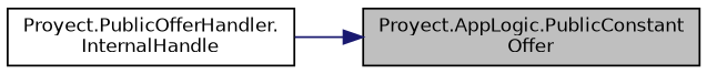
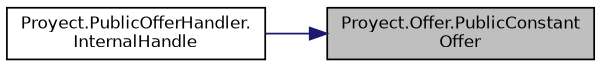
  digraph {
    rankdir=RL
    node [color=black fontname=Helvetica fontsize=10 shape=record style=filled]
-   n1 [fillcolor=grey75 fontcolor=black height=0.2 label="Proyect.AppLogic.PublicConstant\lOffer" width=0.4]
+   n1 [fillcolor=grey75 fontcolor=black height=0.2 label="Proyect.Offer.PublicConstant\lOffer" width=0.4]
    n2 [fillcolor=white height=0.2 label="Proyect.PublicOfferHandler.\lInternalHandle" width=0.4]
    n1 -> n2 [color=midnightblue dir=back fontname=Helvetica fontsize=10 labelfontname=Helvetica labelfontsize=10 style=solid]
  }
